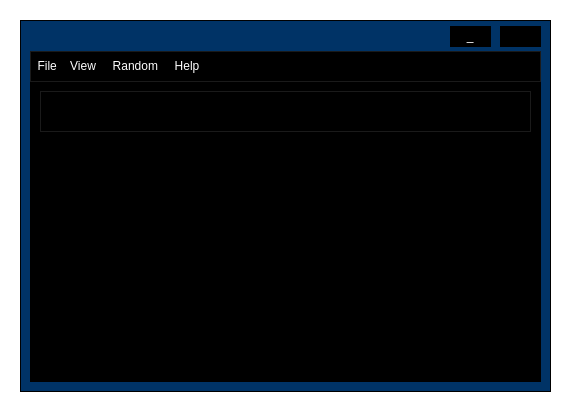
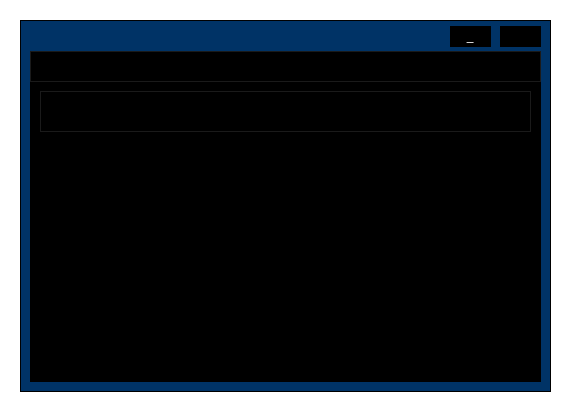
  <mxCell id="0" />
  <mxCell id="1" parent="0" />
  <mxCell id="2" value="" style="rounded=0;whiteSpace=wrap;html=1;fillStyle=solid;fillColor=#003366;" vertex="1" parent="1"><mxGeometry x="20" y="20" width="530" height="371" as="geometry" /></mxCell>
  <mxCell id="3" value="" style="rounded=0;whiteSpace=wrap;html=1;fillColor=#000000;" vertex="1" parent="1"><mxGeometry x="30" y="51" width="510" height="330" as="geometry" /></mxCell>
  <mxCell id="4" value="" style="rounded=0;whiteSpace=wrap;html=1;fillColor=#000000;" vertex="1" parent="1"><mxGeometry x="500" y="26" width="40" height="20" as="geometry" /></mxCell>
  <mxCell id="5" value="" style="rounded=0;whiteSpace=wrap;html=1;fillColor=#000000;" vertex="1" parent="1"><mxGeometry x="450" y="26" width="40" height="20" as="geometry" /></mxCell>
  <mxCell id="6" value="&lt;font color=&quot;#ffffff&quot;&gt;_&lt;/font&gt;" style="text;html=1;align=center;verticalAlign=middle;whiteSpace=wrap;rounded=0;" vertex="1" parent="1"><mxGeometry x="450" y="26" width="40" height="20" as="geometry" /></mxCell>
  <mxCell id="7" value="" style="rounded=0;whiteSpace=wrap;html=1;strokeColor=#1A1A1A;fillColor=#000000;" vertex="1" parent="1"><mxGeometry x="30" y="51" width="510" height="30" as="geometry" /></mxCell>
- <mxCell id="8" value="&lt;font color=&quot;#ffffff&quot;&gt;File&amp;nbsp; &amp;nbsp; View&amp;nbsp; &amp;nbsp; &amp;nbsp;Random&amp;nbsp; &amp;nbsp; &amp;nbsp;Help&amp;nbsp;&lt;/font&gt;" style="text;html=1;align=center;verticalAlign=middle;whiteSpace=wrap;rounded=0;" vertex="1" parent="1"><mxGeometry x="30" y="51" width="180" height="30" as="geometry" /></mxCell>
  <mxCell id="9" value="" style="rounded=0;whiteSpace=wrap;html=1;fillColor=#000000;strokeColor=#1A1A1A;" vertex="1" parent="1"><mxGeometry x="40" y="91" width="490" height="40" as="geometry" /></mxCell>
